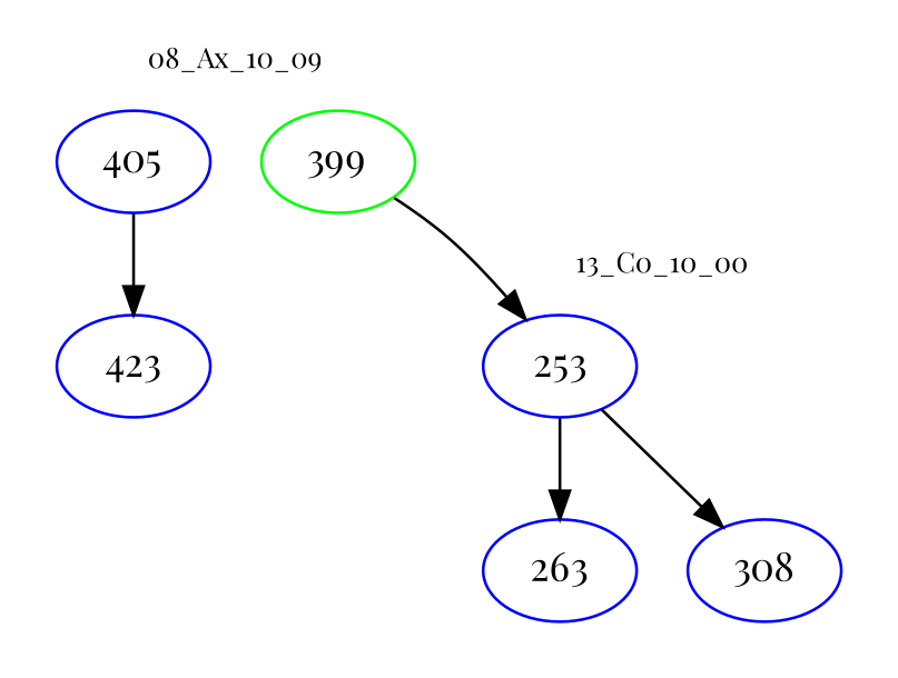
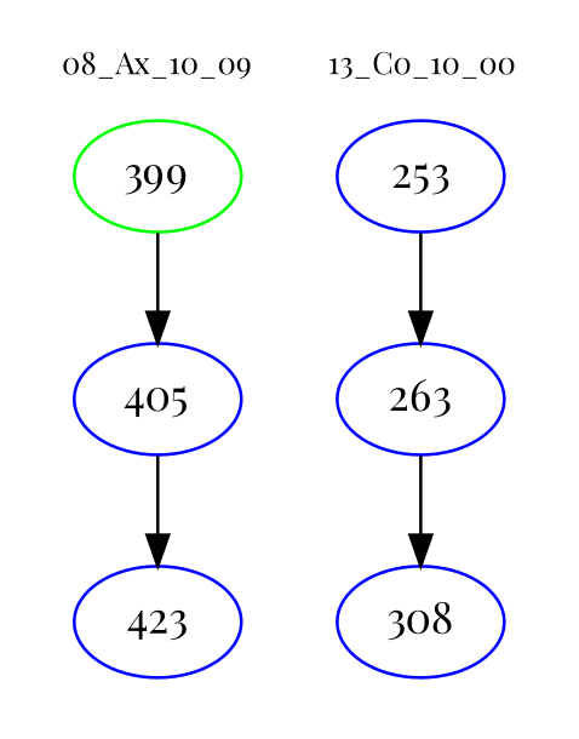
  digraph {
    fontname="Playfair Display"
    node [color=blue fontname="Playfair Display"]
    edge [color=black fontname="Playfair Display"]
    n1 [color=green label=399]
    n2 [label=405]
    n3 [label=423]
    n4 [label=253]
    n5 [label=263]
    n6 [label=308]
    subgraph cluster_1 {
      color=white
      fontsize=10
      label="08_Ax_10_09"
      n1
      n2
      n3
    }
    subgraph cluster_2 {
      color=white
      fontsize=10
      label="13_C0_10_00"
      n4
      n5
      n6
    }
-   n1 -> n4
+   n1 -> n2
    n2 -> n3
    n4 -> n5
-   n4 -> n6
+   n5 -> n6
  }
